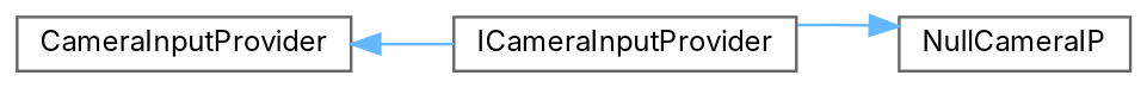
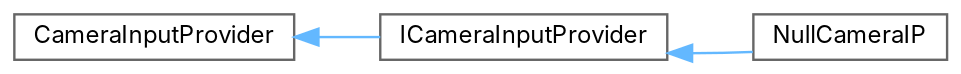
  digraph {
    fontname=Inter
    rankdir=LR
    node [color=grey40 fillcolor=white fontname=Inter fontsize=10 shape=box style=filled]
    edge [color=steelblue1 dir=back fontname=Inter fontsize=10 labelfontname=Helvetica labelfontsize=10 style=solid]
    n1 [height=0.2 label=ICameraInputProvider width=0.4]
    n2 [height=0.2 label=NullCameraIP width=0.4]
    n3 [height=0.2 label=CameraInputProvider width=0.4]
-   n2 -> n1
+   n1 -> n2
    n3 -> n1
  }
